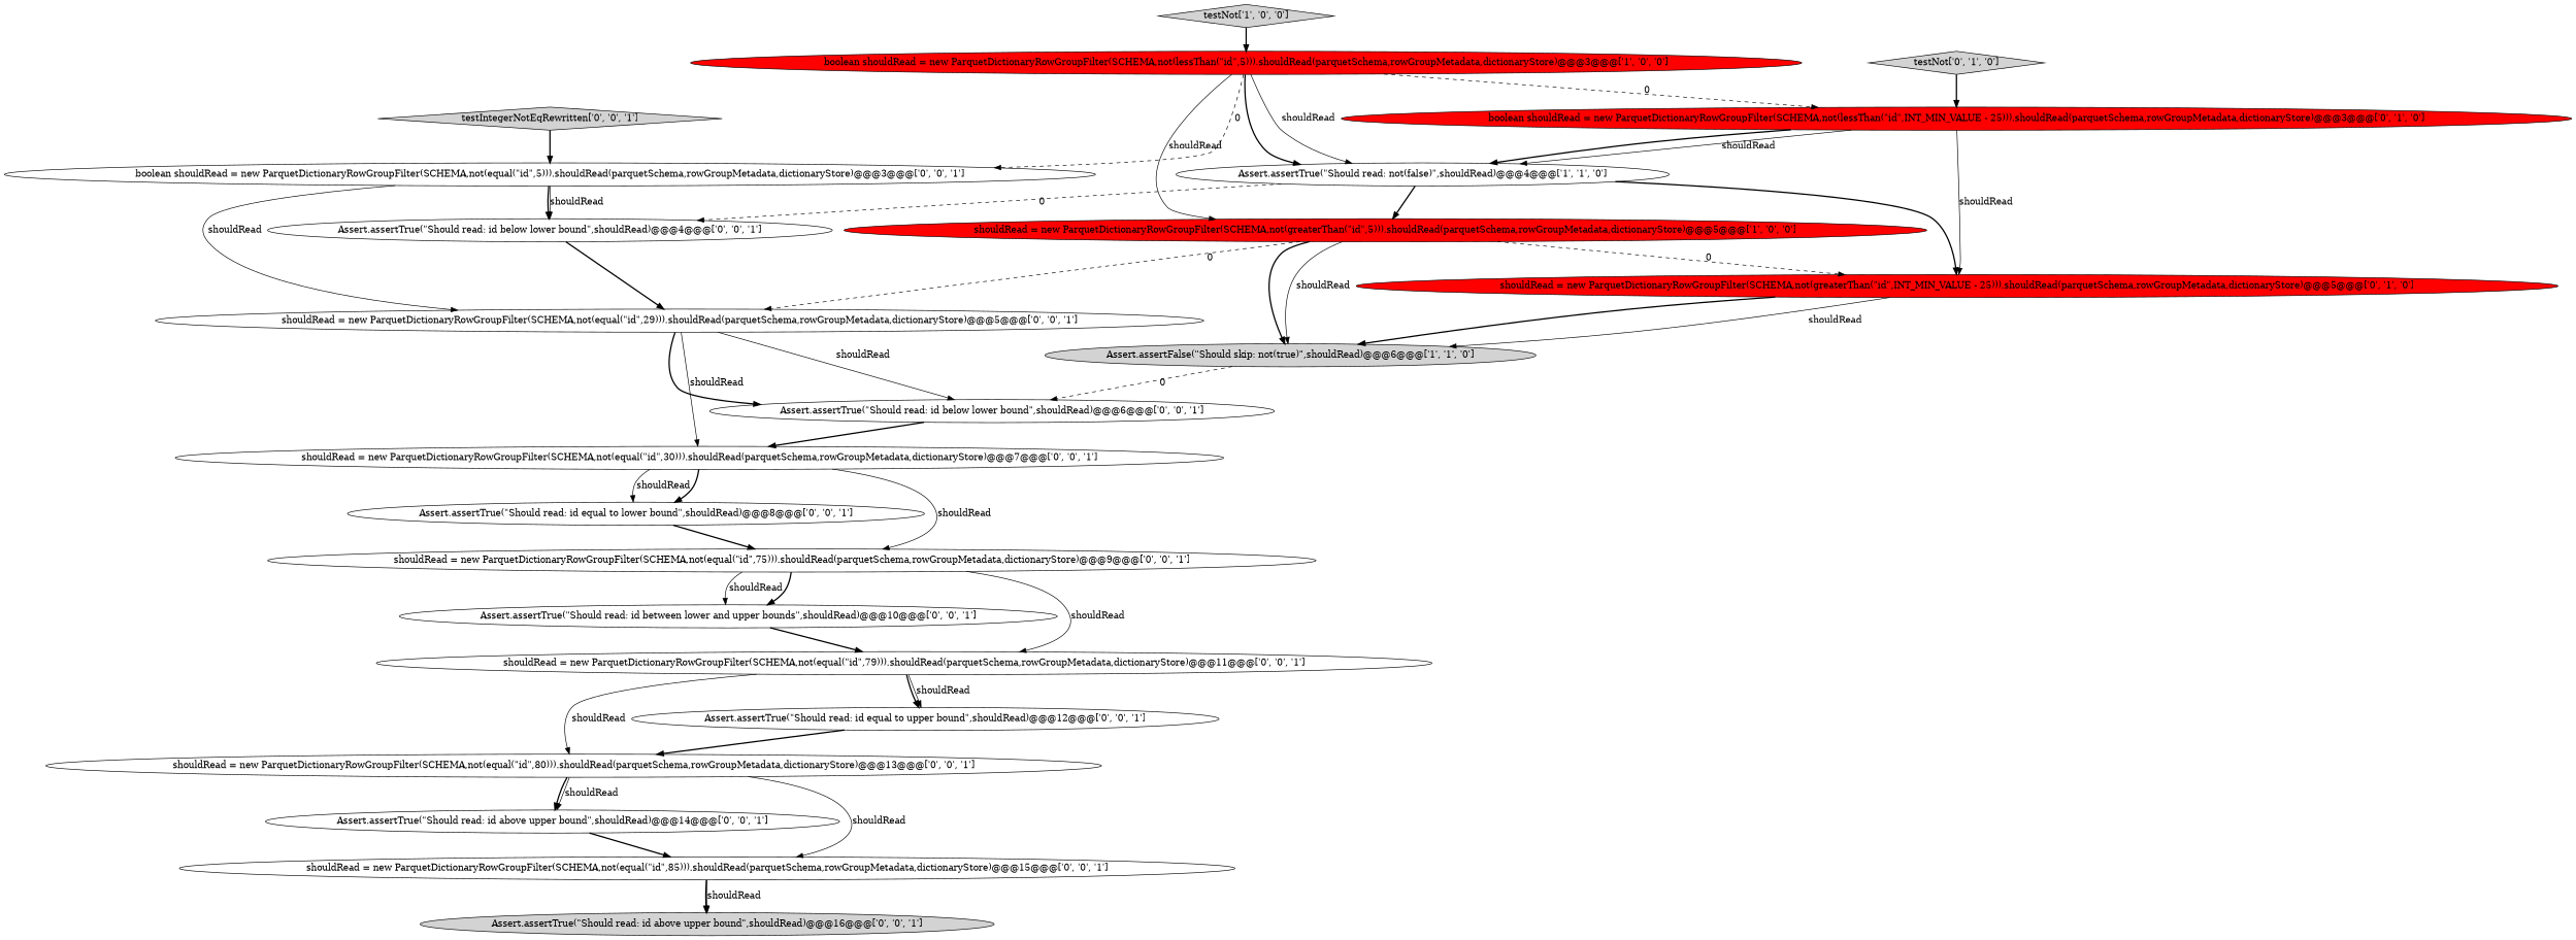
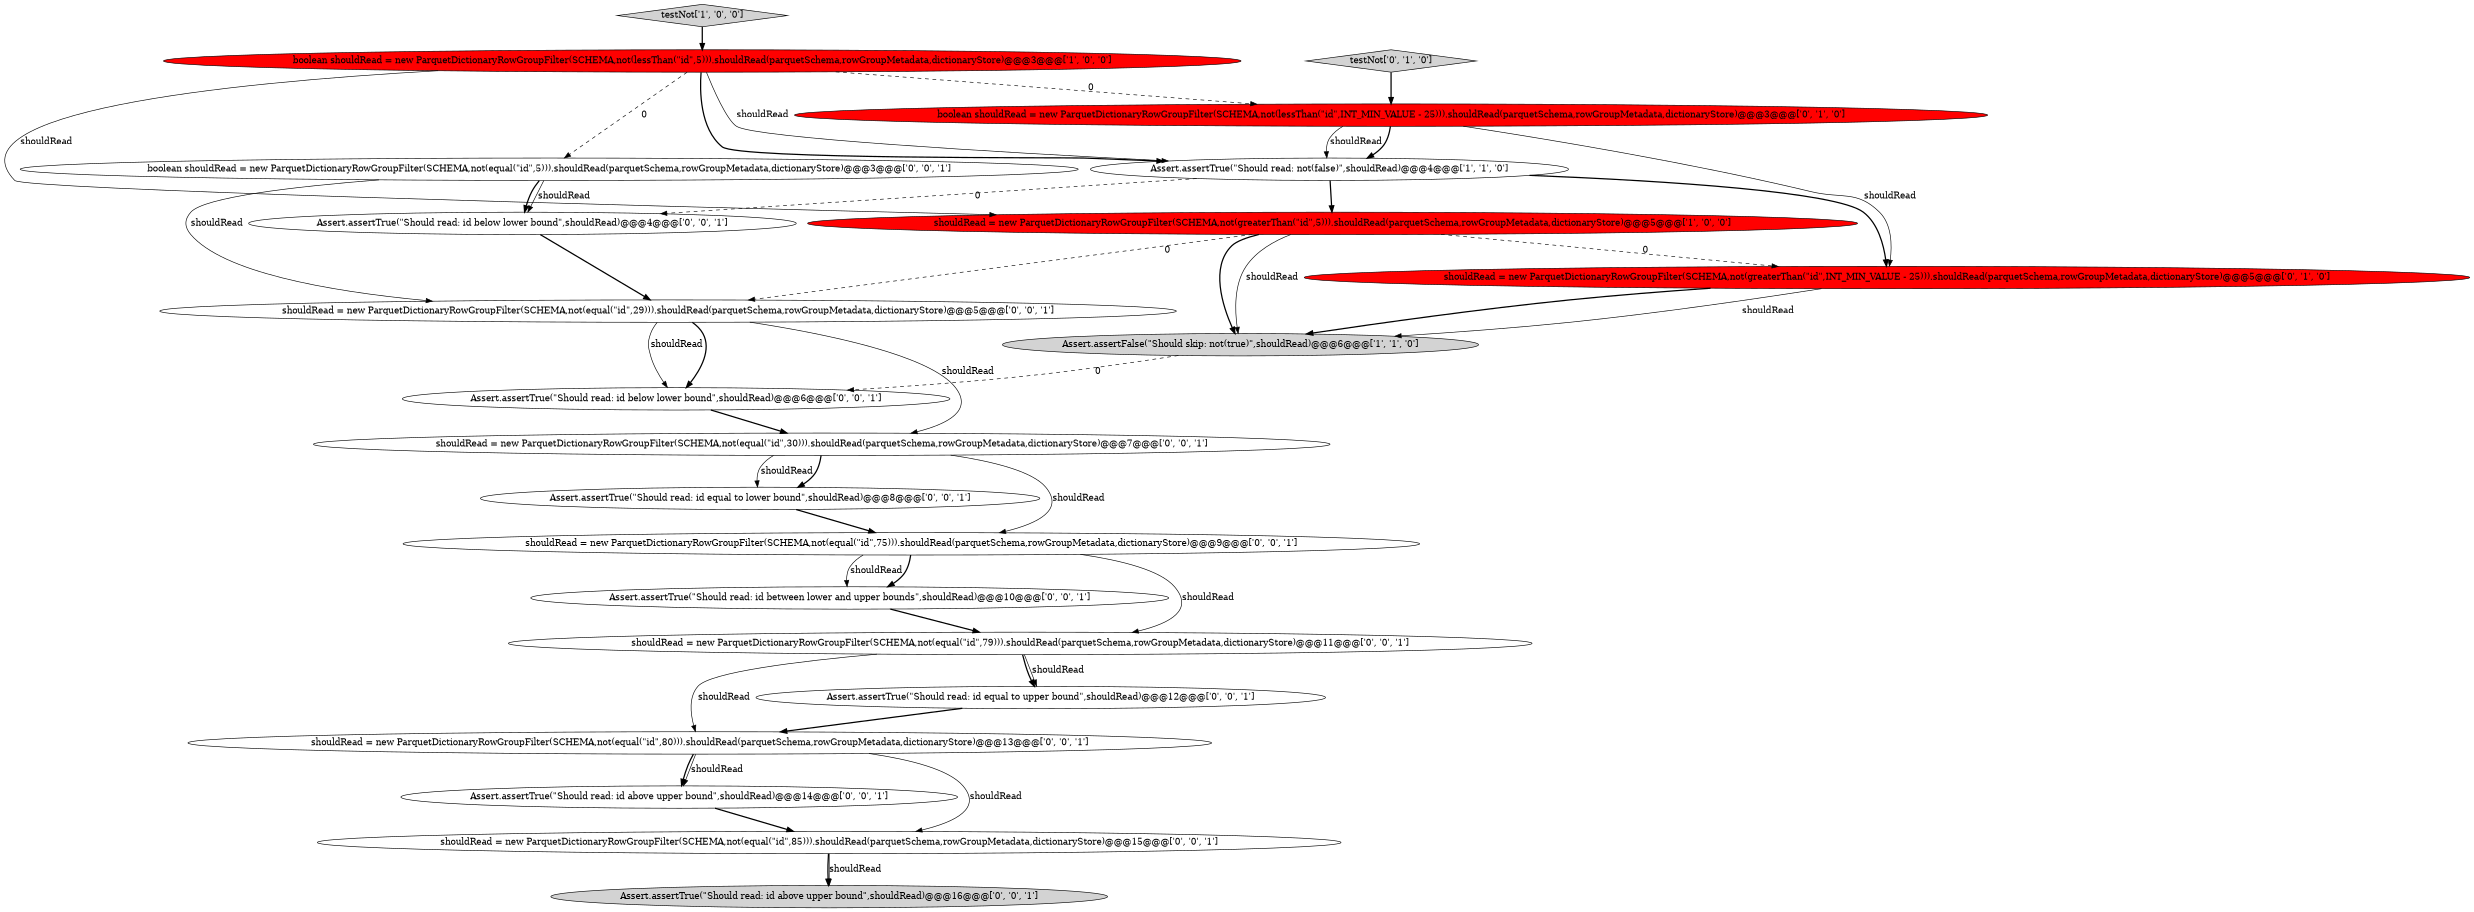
  digraph {
    node [fillcolor=white shape=ellipse style=filled]
    edge [style=bold]
    n1 [label="Assert.assertTrue(\"Should read: id below lower bound\",shouldRead)@@@6@@@['0', '0', '1']"]
    n2 [label="shouldRead = new ParquetDictionaryRowGroupFilter(SCHEMA,not(equal(\"id\",30))).shouldRead(parquetSchema,rowGroupMetadata,dictionaryStore)@@@7@@@['0', '0', '1']"]
    n3 [fillcolor=lightgray label="Assert.assertTrue(\"Should read: id above upper bound\",shouldRead)@@@16@@@['0', '0', '1']"]
    n4 [fillcolor=lightgray label="testNot['0', '1', '0']" shape=diamond]
    n5 [fillcolor=red label="boolean shouldRead = new ParquetDictionaryRowGroupFilter(SCHEMA,not(lessThan(\"id\",INT_MIN_VALUE - 25))).shouldRead(parquetSchema,rowGroupMetadata,dictionaryStore)@@@3@@@['0', '1', '0']"]
    n6 [fillcolor=red label="shouldRead = new ParquetDictionaryRowGroupFilter(SCHEMA,not(greaterThan(\"id\",5))).shouldRead(parquetSchema,rowGroupMetadata,dictionaryStore)@@@5@@@['1', '0', '0']"]
    n7 [fillcolor=red label="shouldRead = new ParquetDictionaryRowGroupFilter(SCHEMA,not(greaterThan(\"id\",INT_MIN_VALUE - 25))).shouldRead(parquetSchema,rowGroupMetadata,dictionaryStore)@@@5@@@['0', '1', '0']"]
    n8 [fillcolor=lightgray label="Assert.assertFalse(\"Should skip: not(true)\",shouldRead)@@@6@@@['1', '1', '0']"]
    n9 [label="shouldRead = new ParquetDictionaryRowGroupFilter(SCHEMA,not(equal(\"id\",29))).shouldRead(parquetSchema,rowGroupMetadata,dictionaryStore)@@@5@@@['0', '0', '1']"]
    n10 [label="shouldRead = new ParquetDictionaryRowGroupFilter(SCHEMA,not(equal(\"id\",80))).shouldRead(parquetSchema,rowGroupMetadata,dictionaryStore)@@@13@@@['0', '0', '1']"]
    n11 [label="Assert.assertTrue(\"Should read: id above upper bound\",shouldRead)@@@14@@@['0', '0', '1']"]
    n12 [label="shouldRead = new ParquetDictionaryRowGroupFilter(SCHEMA,not(equal(\"id\",85))).shouldRead(parquetSchema,rowGroupMetadata,dictionaryStore)@@@15@@@['0', '0', '1']"]
    n13 [label="boolean shouldRead = new ParquetDictionaryRowGroupFilter(SCHEMA,not(equal(\"id\",5))).shouldRead(parquetSchema,rowGroupMetadata,dictionaryStore)@@@3@@@['0', '0', '1']"]
    n14 [label="Assert.assertTrue(\"Should read: id below lower bound\",shouldRead)@@@4@@@['0', '0', '1']"]
    n15 [label="Assert.assertTrue(\"Should read: id equal to lower bound\",shouldRead)@@@8@@@['0', '0', '1']"]
    n16 [label="shouldRead = new ParquetDictionaryRowGroupFilter(SCHEMA,not(equal(\"id\",75))).shouldRead(parquetSchema,rowGroupMetadata,dictionaryStore)@@@9@@@['0', '0', '1']"]
-   n17 [fillcolor=lightgray label="testIntegerNotEqRewritten['0', '0', '1']" shape=diamond]
    n18 [label="Assert.assertTrue(\"Should read: id equal to upper bound\",shouldRead)@@@12@@@['0', '0', '1']"]
    n19 [label="Assert.assertTrue(\"Should read: not(false)\",shouldRead)@@@4@@@['1', '1', '0']"]
    n20 [label="Assert.assertTrue(\"Should read: id between lower and upper bounds\",shouldRead)@@@10@@@['0', '0', '1']"]
    n21 [label="shouldRead = new ParquetDictionaryRowGroupFilter(SCHEMA,not(equal(\"id\",79))).shouldRead(parquetSchema,rowGroupMetadata,dictionaryStore)@@@11@@@['0', '0', '1']"]
    n22 [fillcolor=lightgray label="testNot['1', '0', '0']" shape=diamond]
    n23 [fillcolor=red label="boolean shouldRead = new ParquetDictionaryRowGroupFilter(SCHEMA,not(lessThan(\"id\",5))).shouldRead(parquetSchema,rowGroupMetadata,dictionaryStore)@@@3@@@['1', '0', '0']"]
    n1 -> n2
    n2 -> n15 [label=shouldRead style=solid]
    n2 -> n15
    n2 -> n16 [label=shouldRead style=solid]
    n4 -> n5
    n5 -> n7 [label=shouldRead style=solid]
    n5 -> n19 [label=shouldRead style=solid]
    n5 -> n19
    n6 -> n7 [label=0 style=dashed]
    n6 -> n8
    n6 -> n8 [label=shouldRead style=solid]
    n6 -> n9 [label=0 style=dashed]
    n7 -> n8 [label=shouldRead style=solid]
    n7 -> n8
    n8 -> n1 [label=0 style=dashed]
    n9 -> n1 [label=shouldRead style=solid]
    n9 -> n1
    n9 -> n2 [label=shouldRead style=solid]
    n10 -> n11
    n10 -> n11 [label=shouldRead style=solid]
    n10 -> n12 [label=shouldRead style=solid]
    n11 -> n12
    n12 -> n3
    n12 -> n3 [label=shouldRead style=solid]
    n13 -> n9 [label=shouldRead style=solid]
    n13 -> n14 [label=shouldRead style=solid]
    n13 -> n14
    n14 -> n9
    n15 -> n16
    n16 -> n20 [label=shouldRead style=solid]
    n16 -> n20
    n16 -> n21 [label=shouldRead style=solid]
-   n17 -> n13
    n18 -> n10
    n19 -> n6
    n19 -> n7
    n19 -> n14 [label=0 style=dashed]
    n20 -> n21
    n21 -> n10 [label=shouldRead style=solid]
    n21 -> n18
    n21 -> n18 [label=shouldRead style=solid]
    n22 -> n23
    n23 -> n5 [label=0 style=dashed]
    n23 -> n6 [label=shouldRead style=solid]
    n23 -> n13 [label=0 style=dashed]
    n23 -> n19
    n23 -> n19 [label=shouldRead style=solid]
  }
